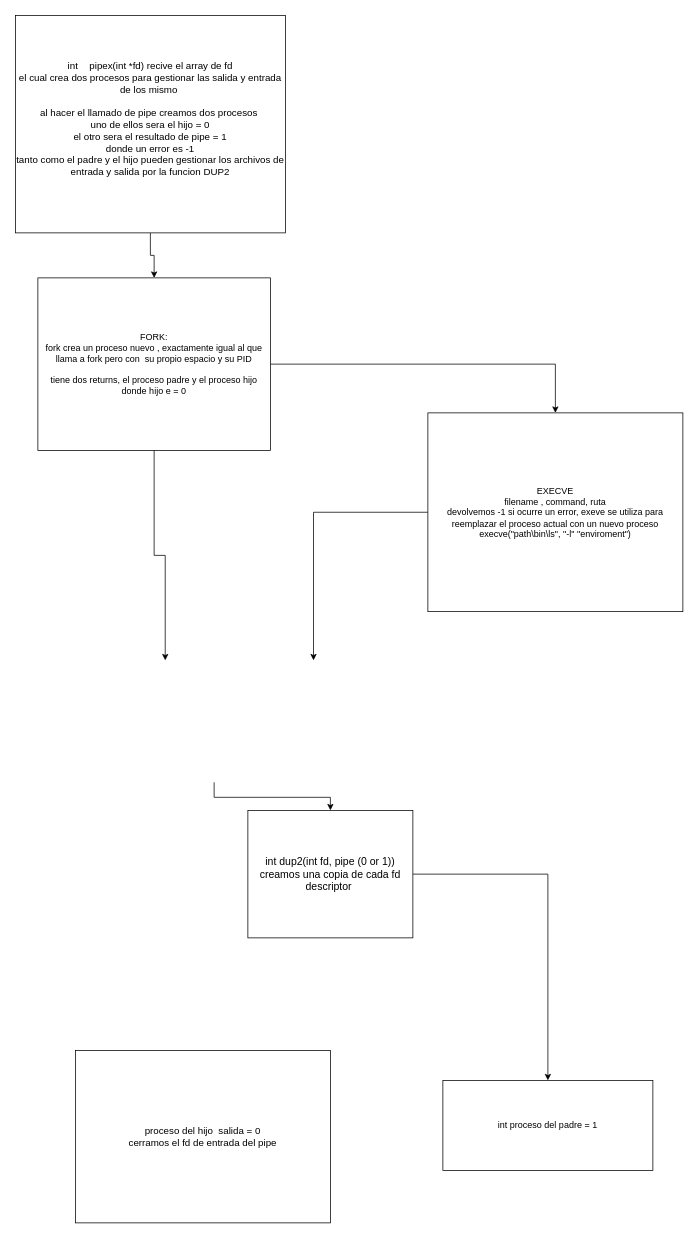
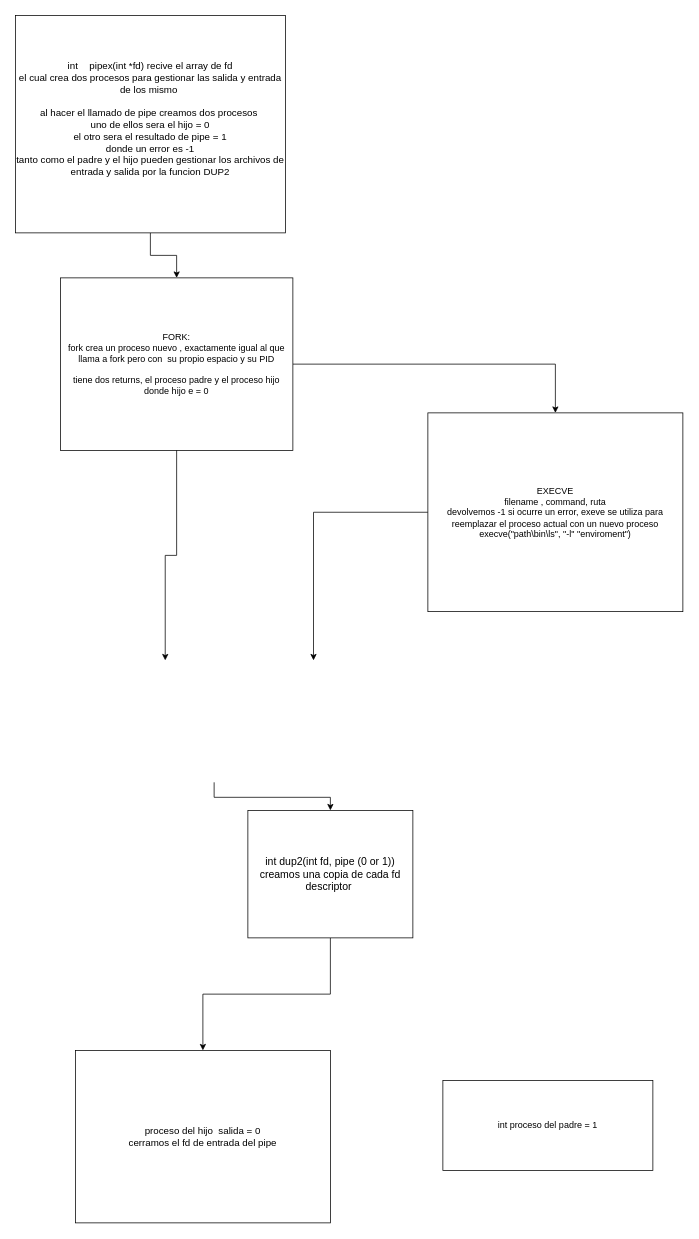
  <mxCell id="0" />
  <mxCell id="1" parent="0" />
  <mxCell id="2" style="edgeStyle=orthogonalEdgeStyle;rounded=0;orthogonalLoop=1;jettySize=auto;html=1;entryX=0.5;entryY=0;entryDx=0;entryDy=0;" parent="1" source="3" target="10" edge="1"><mxGeometry relative="1" as="geometry" /></mxCell>
  <mxCell id="3" value="&lt;font style=&quot;font-size: 13px;&quot;&gt;int&lt;span style=&quot;white-space: pre;&quot;&gt;&#09;&lt;/span&gt;pipex(int *fd) recive el array de fd&lt;/font&gt;&lt;div style=&quot;font-size: 13px;&quot;&gt;&lt;font style=&quot;font-size: 13px;&quot;&gt;el cual crea dos procesos para gestionar las salida y entrada de los mismo&amp;nbsp;&lt;/font&gt;&lt;/div&gt;&lt;div style=&quot;font-size: 13px;&quot;&gt;&lt;font style=&quot;font-size: 13px;&quot;&gt;&lt;br&gt;&lt;/font&gt;&lt;/div&gt;&lt;div style=&quot;font-size: 13px;&quot;&gt;&lt;font style=&quot;font-size: 13px;&quot;&gt;al hacer el llamado de pipe creamos dos procesos&amp;nbsp;&lt;/font&gt;&lt;/div&gt;&lt;div style=&quot;font-size: 13px;&quot;&gt;&lt;font style=&quot;font-size: 13px;&quot;&gt;uno de ellos sera el hijo = 0&lt;/font&gt;&lt;/div&gt;&lt;div style=&quot;font-size: 13px;&quot;&gt;&lt;font style=&quot;font-size: 13px;&quot;&gt;el otro sera el resultado de pipe = 1&lt;/font&gt;&lt;/div&gt;&lt;div style=&quot;font-size: 13px;&quot;&gt;&lt;font style=&quot;font-size: 13px;&quot;&gt;donde un error es -1&lt;/font&gt;&lt;/div&gt;&lt;div style=&quot;font-size: 13px;&quot;&gt;&lt;font style=&quot;font-size: 13px;&quot;&gt;tanto como el padre y el hijo pueden gestionar los archivos de entrada y salida por la funcion DUP&lt;/font&gt;2&lt;/div&gt;&lt;div&gt;&lt;br&gt;&lt;/div&gt;" style="rounded=0;whiteSpace=wrap;html=1;align=center;" parent="1" vertex="1"><mxGeometry x="20" y="20" width="360" height="290" as="geometry" /></mxCell>
  <mxCell id="4" value="&lt;font style=&quot;font-size: 13px;&quot;&gt;proceso del hijo&amp;nbsp; salida = 0&lt;/font&gt;&lt;div style=&quot;font-size: 13px;&quot;&gt;&lt;font style=&quot;font-size: 13px;&quot;&gt;cerramos el fd de entrada del pipe&lt;/font&gt;&lt;/div&gt;" style="rounded=0;whiteSpace=wrap;html=1;" parent="1" vertex="1"><mxGeometry x="100" y="1400" width="340" height="230" as="geometry" /></mxCell>
- <mxCell id="6" style="edgeStyle=orthogonalEdgeStyle;rounded=0;orthogonalLoop=1;jettySize=auto;html=1;entryX=0.5;entryY=0;entryDx=0;entryDy=0;" edge="1" parent="1" source="7" target="8"><mxGeometry relative="1" as="geometry" /></mxCell>
+ <mxCell id="5" style="edgeStyle=orthogonalEdgeStyle;rounded=0;orthogonalLoop=1;jettySize=auto;html=1;" edge="1" parent="1" source="7" target="4"><mxGeometry relative="1" as="geometry" /></mxCell>
  <mxCell id="7" value="&lt;font style=&quot;font-size: 14px;&quot;&gt;int dup2(int fd, pipe (0 or 1))&lt;/font&gt;&lt;div style=&quot;font-size: 14px;&quot;&gt;&lt;font style=&quot;font-size: 14px;&quot;&gt;creamos una copia de cada fd descriptor&amp;nbsp;&lt;/font&gt;&lt;/div&gt;" style="rounded=0;whiteSpace=wrap;html=1;" parent="1" vertex="1"><mxGeometry x="330" y="1080" width="220" height="170" as="geometry" /></mxCell>
  <mxCell id="8" value="int proceso del padre = 1" style="rounded=0;whiteSpace=wrap;html=1;" parent="1" vertex="1"><mxGeometry x="590" y="1440" width="280" height="120" as="geometry" /></mxCell>
  <mxCell id="9" style="edgeStyle=orthogonalEdgeStyle;rounded=0;orthogonalLoop=1;jettySize=auto;html=1;entryX=0.5;entryY=0;entryDx=0;entryDy=0;" parent="1" source="10" target="12" edge="1"><mxGeometry relative="1" as="geometry" /></mxCell>
- <mxCell id="10" value="FORK:&lt;div&gt;fork crea un proceso nuevo , exactamente igual al que llama a fork pero con&amp;nbsp; su propio espacio y su PID&lt;/div&gt;&lt;div&gt;&lt;br&gt;&lt;/div&gt;&lt;div&gt;tiene dos returns, el proceso padre y el proceso hijo&lt;/div&gt;&lt;div&gt;donde hijo e = 0&lt;/div&gt;" style="rounded=0;whiteSpace=wrap;html=1;" parent="1" vertex="1"><mxGeometry x="50" y="370" width="310" height="230" as="geometry" /></mxCell>
+ <mxCell id="10" value="FORK:&lt;div&gt;fork crea un proceso nuevo , exactamente igual al que llama a fork pero con&amp;nbsp; su propio espacio y su PID&lt;/div&gt;&lt;div&gt;&lt;br&gt;&lt;/div&gt;&lt;div&gt;tiene dos returns, el proceso padre y el proceso hijo&lt;/div&gt;&lt;div&gt;donde hijo e = 0&lt;/div&gt;" style="rounded=0;whiteSpace=wrap;html=1;" parent="1" vertex="1"><mxGeometry x="80" y="370" width="310" height="230" as="geometry" /></mxCell>
  <mxCell id="11" style="edgeStyle=orthogonalEdgeStyle;rounded=0;orthogonalLoop=1;jettySize=auto;html=1;exitX=0;exitY=0.5;exitDx=0;exitDy=0;entryX=0.75;entryY=0;entryDx=0;entryDy=0;" parent="1" source="12" target="14" edge="1"><mxGeometry relative="1" as="geometry" /></mxCell>
  <mxCell id="12" value="EXECVE&lt;div&gt;filename , command, ruta&lt;/div&gt;&lt;div&gt;devolvemos -1 si ocurre un error, exeve se utiliza para reemplazar el proceso actual con un nuevo proceso&lt;/div&gt;&lt;div&gt;execve(&quot;path\bin\ls&quot;, &quot;-l&quot; &quot;enviroment&quot;)&lt;/div&gt;" style="rounded=0;whiteSpace=wrap;html=1;" parent="1" vertex="1"><mxGeometry x="570" y="550" width="340" height="265" as="geometry" /></mxCell>
  <mxCell id="13" style="edgeStyle=orthogonalEdgeStyle;rounded=0;orthogonalLoop=1;jettySize=auto;html=1;exitX=0.5;exitY=1;exitDx=0;exitDy=0;entryX=0.5;entryY=0;entryDx=0;entryDy=0;" edge="1" parent="1" source="14" target="7"><mxGeometry relative="1" as="geometry" /></mxCell>
  <mxCell id="14" value="" style="shape=image;verticalLabelPosition=bottom;labelBackgroundColor=default;verticalAlign=top;aspect=fixed;imageAspect=0;image=https://assets-global.website-files.com/5d0dc87aac109e1ffdbe379c/613703a693062c71baec8698_whats-the-difference-between-fork-and-exec-function-in-c.jpg;" parent="1" vertex="1"><mxGeometry x="20" y="880" width="530" height="162.6" as="geometry" /></mxCell>
  <mxCell id="15" style="edgeStyle=orthogonalEdgeStyle;rounded=0;orthogonalLoop=1;jettySize=auto;html=1;entryX=0.377;entryY=0;entryDx=0;entryDy=0;entryPerimeter=0;" parent="1" source="10" target="14" edge="1"><mxGeometry relative="1" as="geometry" /></mxCell>
